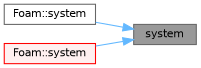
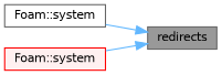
  digraph {
    rankdir=RL
    node [fontname=Helvetica fontsize=10 shape=box style=filled]
    edge [color=steelblue1 dir=back fontname=Helvetica fontsize=10 labelfontname=Helvetica labelfontsize=10 style=solid]
-   n1 [color=gray40 fillcolor=grey60 fontcolor=black height=0.2 label=system width=0.4]
+   n1 [color=gray40 fillcolor=grey60 fontcolor=black height=0.2 label=redirects width=0.4]
    n2 [color=grey40 fillcolor=white height=0.2 label="Foam::system" width=0.4]
    n3 [color=red fillcolor="#FFF0F0" height=0.2 label="Foam::system" width=0.4]
    n1 -> n2
    n1 -> n3
  }
